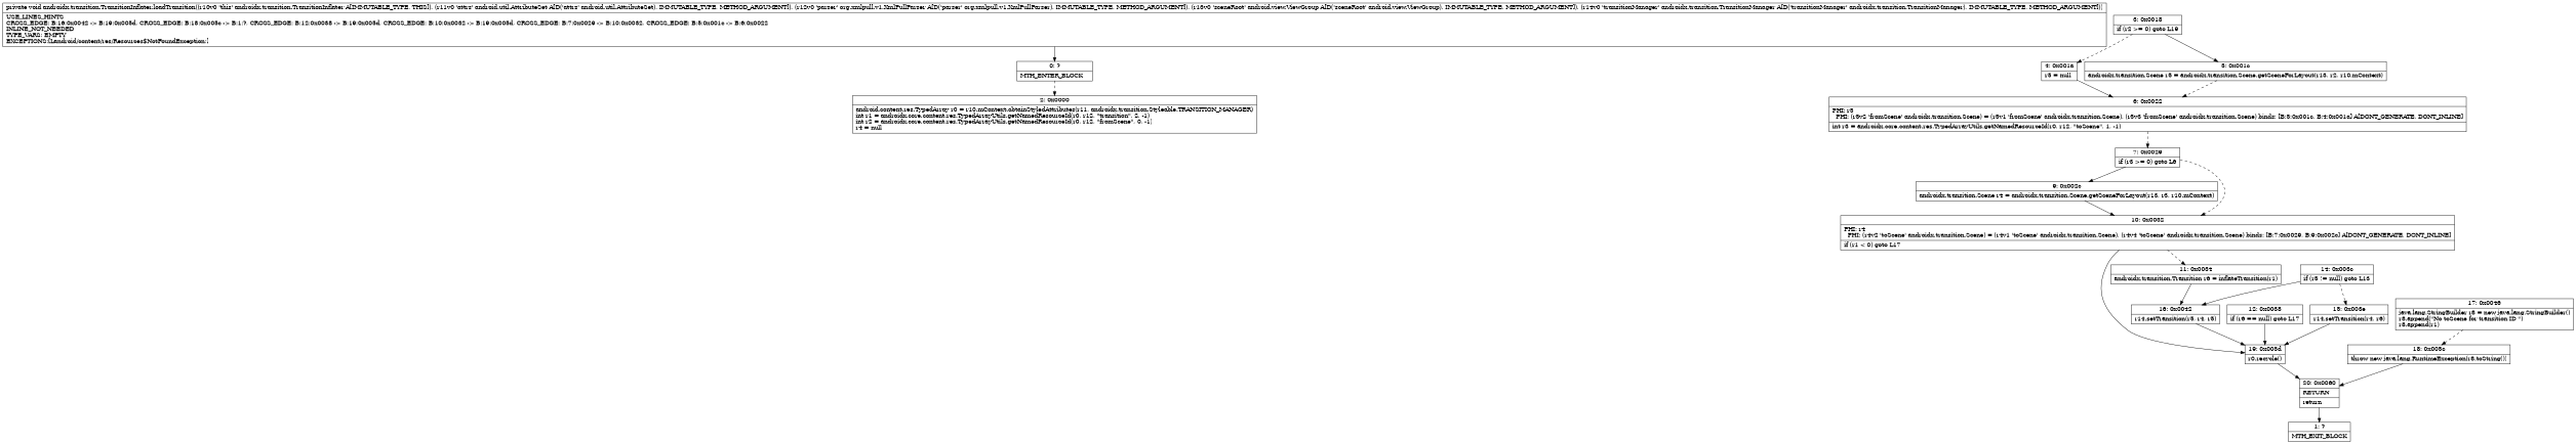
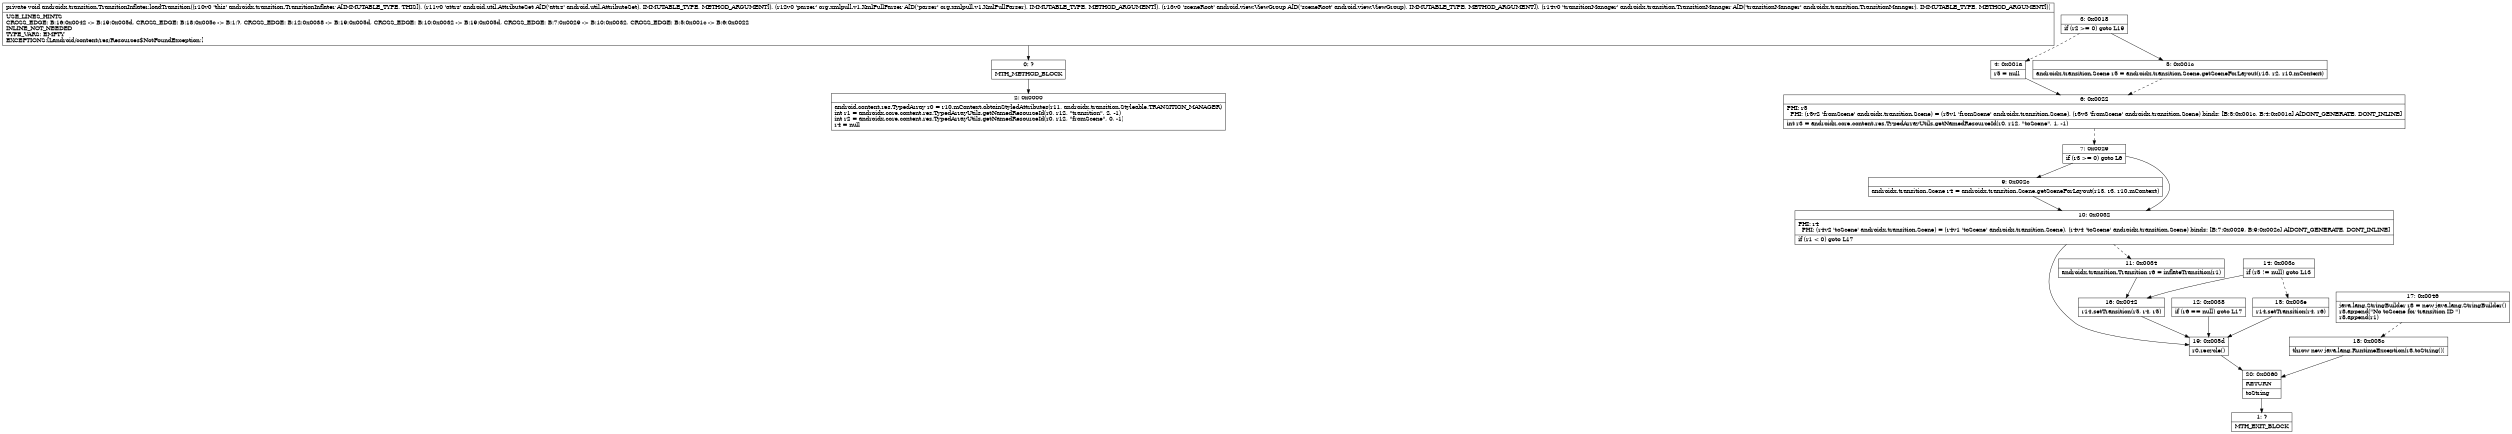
  digraph {
    node [shape=record]
-   n1 [label="{0\:\ ?|MTH_ENTER_BLOCK\l}"]
+   n1 [label="{0\:\ ?|MTH_METHOD_BLOCK\l}"]
    n2 [label="{2\:\ 0x0000|android.content.res.TypedArray r0 = r10.mContext.obtainStyledAttributes(r11, androidx.transition.Styleable.TRANSITION_MANAGER)\lint r1 = androidx.core.content.res.TypedArrayUtils.getNamedResourceId(r0, r12, \"transition\", 2, \-1)\lint r2 = androidx.core.content.res.TypedArrayUtils.getNamedResourceId(r0, r12, \"fromScene\", 0, \-1)\lr4 = null\l}"]
    n3 [label="{3\:\ 0x0018|if (r2 \>= 0) goto L19\l}"]
    n4 [label="{4\:\ 0x001a|r5 = null\l}"]
    n5 [label="{5\:\ 0x001c|androidx.transition.Scene r5 = androidx.transition.Scene.getSceneForLayout(r13, r2, r10.mContext)\l}"]
    n6 [label="{6\:\ 0x0022|PHI: r5 \l  PHI: (r5v2 'fromScene' androidx.transition.Scene) = (r5v1 'fromScene' androidx.transition.Scene), (r5v3 'fromScene' androidx.transition.Scene) binds: [B:5:0x001c, B:4:0x001a] A[DONT_GENERATE, DONT_INLINE]\l|int r3 = androidx.core.content.res.TypedArrayUtils.getNamedResourceId(r0, r12, \"toScene\", 1, \-1)\l}"]
    n7 [label="{7\:\ 0x0029|if (r3 \>= 0) goto L6\l}"]
    n8 [label="{9\:\ 0x002c|androidx.transition.Scene r4 = androidx.transition.Scene.getSceneForLayout(r13, r3, r10.mContext)\l}"]
    n9 [label="{10\:\ 0x0032|PHI: r4 \l  PHI: (r4v2 'toScene' androidx.transition.Scene) = (r4v1 'toScene' androidx.transition.Scene), (r4v4 'toScene' androidx.transition.Scene) binds: [B:7:0x0029, B:9:0x002c] A[DONT_GENERATE, DONT_INLINE]\l|if (r1 \< 0) goto L17\l}"]
    n10 [label="{11\:\ 0x0034|androidx.transition.Transition r6 = inflateTransition(r1)\l}"]
    n11 [label="{19\:\ 0x005d|r0.recycle()\l}"]
    n12 [label="{16\:\ 0x0042|r14.setTransition(r5, r4, r5)\l}"]
-   n13 [label="{20\:\ 0x0060|RETURN\l|return\l}"]
+   n13 [label="{20\:\ 0x0060|RETURN\l|toString\l}"]
    n14 [label="{12\:\ 0x0038|if (r6 == null) goto L17\l}"]
    n15 [label="{14\:\ 0x003c|if (r5 != null) goto L13\l}"]
    n16 [label="{15\:\ 0x003e|r14.setTransition(r4, r6)\l}"]
    n17 [label="{17\:\ 0x0046|java.lang.StringBuilder r8 = new java.lang.StringBuilder()\lr8.append(\"No toScene for transition ID \")\lr8.append(r1)\l}"]
    n18 [label="{18\:\ 0x005c|throw new java.lang.RuntimeException(r8.toString())\l}"]
    n19 [label="{1\:\ ?|MTH_EXIT_BLOCK\l}"]
    n20 [label="{private void androidx.transition.TransitionInflater.loadTransition((r10v0 'this' androidx.transition.TransitionInflater A[IMMUTABLE_TYPE, THIS]), (r11v0 'attrs' android.util.AttributeSet A[D('attrs' android.util.AttributeSet), IMMUTABLE_TYPE, METHOD_ARGUMENT]), (r12v0 'parser' org.xmlpull.v1.XmlPullParser A[D('parser' org.xmlpull.v1.XmlPullParser), IMMUTABLE_TYPE, METHOD_ARGUMENT]), (r13v0 'sceneRoot' android.view.ViewGroup A[D('sceneRoot' android.view.ViewGroup), IMMUTABLE_TYPE, METHOD_ARGUMENT]), (r14v0 'transitionManager' androidx.transition.TransitionManager A[D('transitionManager' androidx.transition.TransitionManager), IMMUTABLE_TYPE, METHOD_ARGUMENT]))  | USE_LINES_HINTS\lCROSS_EDGE: B:16:0x0042 \-\> B:19:0x005d, CROSS_EDGE: B:18:0x005c \-\> B:1:?, CROSS_EDGE: B:12:0x0038 \-\> B:19:0x005d, CROSS_EDGE: B:10:0x0032 \-\> B:19:0x005d, CROSS_EDGE: B:7:0x0029 \-\> B:10:0x0032, CROSS_EDGE: B:5:0x001c \-\> B:6:0x0022\lINLINE_NOT_NEEDED\lTYPE_VARS: EMPTY\lEXCEPTIONS:[Landroid\/content\/res\/Resources$NotFoundException;]\l}"]
-   n1 -> n2 [style=dashed]
+   n1 -> n2
    n3 -> n4 [style=dashed]
    n3 -> n5
    n4 -> n6
    n5 -> n6 [style=dashed]
    n6 -> n7 [style=dashed]
    n7 -> n8
-   n7 -> n9 [style=dashed]
+   n7 -> n9 [style=solid]
    n8 -> n9
    n9 -> n10 [style=dashed]
    n9 -> n11
    n10 -> n12
    n11 -> n13
    n12 -> n11
    n13 -> n19
    n14 -> n11
    n15 -> n12
    n15 -> n16 [style=dashed]
    n16 -> n11
    n17 -> n18 [style=dashed]
    n18 -> n13
    n20 -> n1
  }
